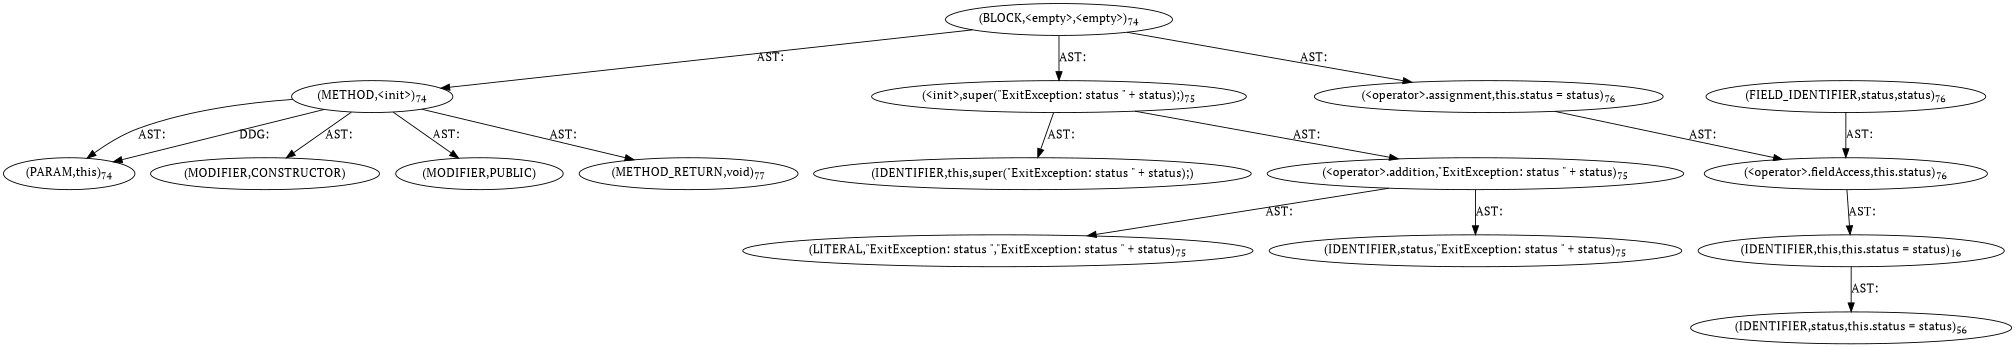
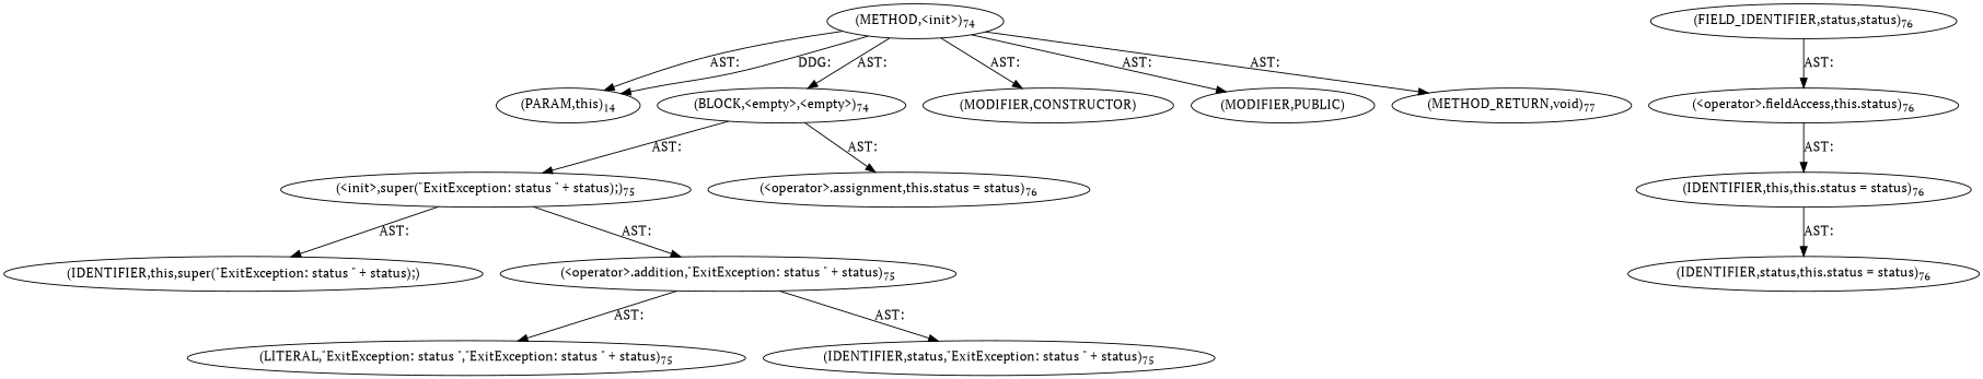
  digraph {
    fontname="PT Serif"
    node [fontname="PT Serif"]
    edge [fontname="PT Serif"]
    n1 [label=<(METHOD,&lt;init&gt;)<SUB>74</SUB>>]
-   n2 [label=<(PARAM,this)<SUB>74</SUB>>]
+   n2 [label=<(PARAM,this)<SUB>14</SUB>>]
    n3 [label=<(BLOCK,&lt;empty&gt;,&lt;empty&gt;)<SUB>74</SUB>>]
    n4 [label=<(MODIFIER,CONSTRUCTOR)>]
    n5 [label=<(MODIFIER,PUBLIC)>]
    n6 [label=<(METHOD_RETURN,void)<SUB>77</SUB>>]
    n7 [label=<(&lt;init&gt;,super(&quot;ExitException: status &quot; + status);)<SUB>75</SUB>>]
    n8 [label=<(&lt;operator&gt;.assignment,this.status = status)<SUB>76</SUB>>]
    n9 [label=<(IDENTIFIER,this,super(&quot;ExitException: status &quot; + status);)>]
    n10 [label=<(&lt;operator&gt;.addition,&quot;ExitException: status &quot; + status)<SUB>75</SUB>>]
    n11 [label=<(&lt;operator&gt;.fieldAccess,this.status)<SUB>76</SUB>>]
    n12 [label=<(LITERAL,&quot;ExitException: status &quot;,&quot;ExitException: status &quot; + status)<SUB>75</SUB>>]
    n13 [label=<(IDENTIFIER,status,&quot;ExitException: status &quot; + status)<SUB>75</SUB>>]
-   n14 [label=<(IDENTIFIER,this,this.status = status)<SUB>16</SUB>>]
-   n15 [label=<(IDENTIFIER,status,this.status = status)<SUB>56</SUB>>]
+   n14 [label=<(IDENTIFIER,this,this.status = status)<SUB>76</SUB>>]
+   n15 [label=<(IDENTIFIER,status,this.status = status)<SUB>76</SUB>>]
    n16 [label=<(FIELD_IDENTIFIER,status,status)<SUB>76</SUB>>]
    n1 -> n2 [label="AST: "]
    n1 -> n2 [label="DDG: "]
-   n3 -> n1 [label="AST: "]
+   n1 -> n3 [label="AST: "]
    n1 -> n4 [label="AST: "]
    n1 -> n5 [label="AST: "]
    n1 -> n6 [label="AST: "]
    n3 -> n7 [label="AST: "]
    n3 -> n8 [label="AST: "]
    n7 -> n9 [label="AST: "]
    n7 -> n10 [label="AST: "]
-   n8 -> n11 [label="AST: "]
    n10 -> n12 [label="AST: "]
    n10 -> n13 [label="AST: "]
    n11 -> n14 [label="AST: "]
    n14 -> n15 [label="AST: "]
    n16 -> n11 [label="AST: "]
  }
